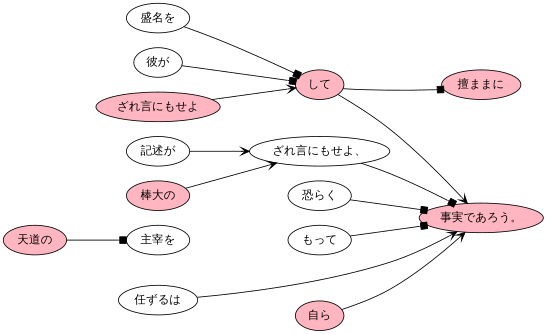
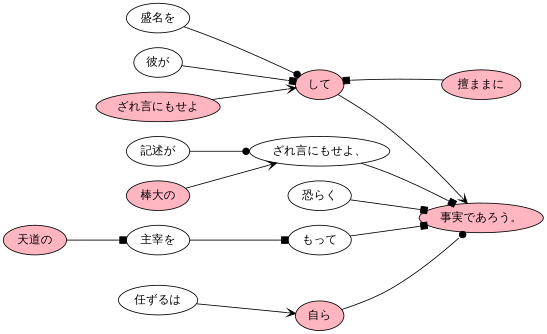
  digraph {
    rankdir=LR
    node [fillcolor=white style=filled]
    edge [arrowhead=box]
    n1 [label="記述が"]
    n2 [label="ざれ言にもせよ、"]
    n3 [fillcolor=lightpink label="事実であろう。"]
    n4 [fillcolor=lightpink label="棒大の"]
    n5 [label="彼が"]
    n6 [fillcolor=lightpink label="して"]
    n7 [fillcolor=lightpink label="ざれ言にもせよ"]
    n8 [label="盛名を"]
    n9 [fillcolor=lightpink label="擅ままに"]
    n10 [fillcolor=lightpink label="天道の"]
    n11 [label="主宰を"]
    n12 [label="もって"]
    n13 [fillcolor=lightpink label="自ら"]
    n14 [label="任ずるは"]
    n15 [label="恐らく"]
-   n1 -> n2 [arrowhead=vee]
+   n1 -> n2 [arrowhead=dot]
    n2 -> n3
    n4 -> n2 [arrowhead=vee]
    n5 -> n6
    n6 -> n3 [arrowhead=vee]
    n7 -> n6 [arrowhead=vee]
-   n8 -> n6
-   n6 -> n9
+   n8 -> n6 [arrowhead=dot]
+   n9 -> n6
    n10 -> n11
+   n11 -> n12
    n12 -> n3
-   n13 -> n3 [arrowhead=vee]
-   n14 -> n3 [arrowhead=vee]
+   n13 -> n3 [arrowhead=dot]
+   n14 -> n13 [arrowhead=vee]
    n15 -> n3
  }
